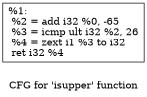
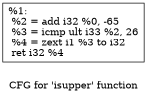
  digraph {
    label="CFG for 'isupper' function"
    rankdir=LR
-   n1 [label="{%1:\l  %2 = add i32 %0, -65\l  %3 = icmp ult i32 %2, 26\l  %4 = zext i1 %3 to i32\l  ret i32 %4\l}" shape=record]
+   n1 [label="{%1:\l  %2 = add i32 %0, -65\l  %3 = icmp ult i33 %2, 26\l  %4 = zext i1 %3 to i32\l  ret i32 %4\l}" shape=record]
  }
